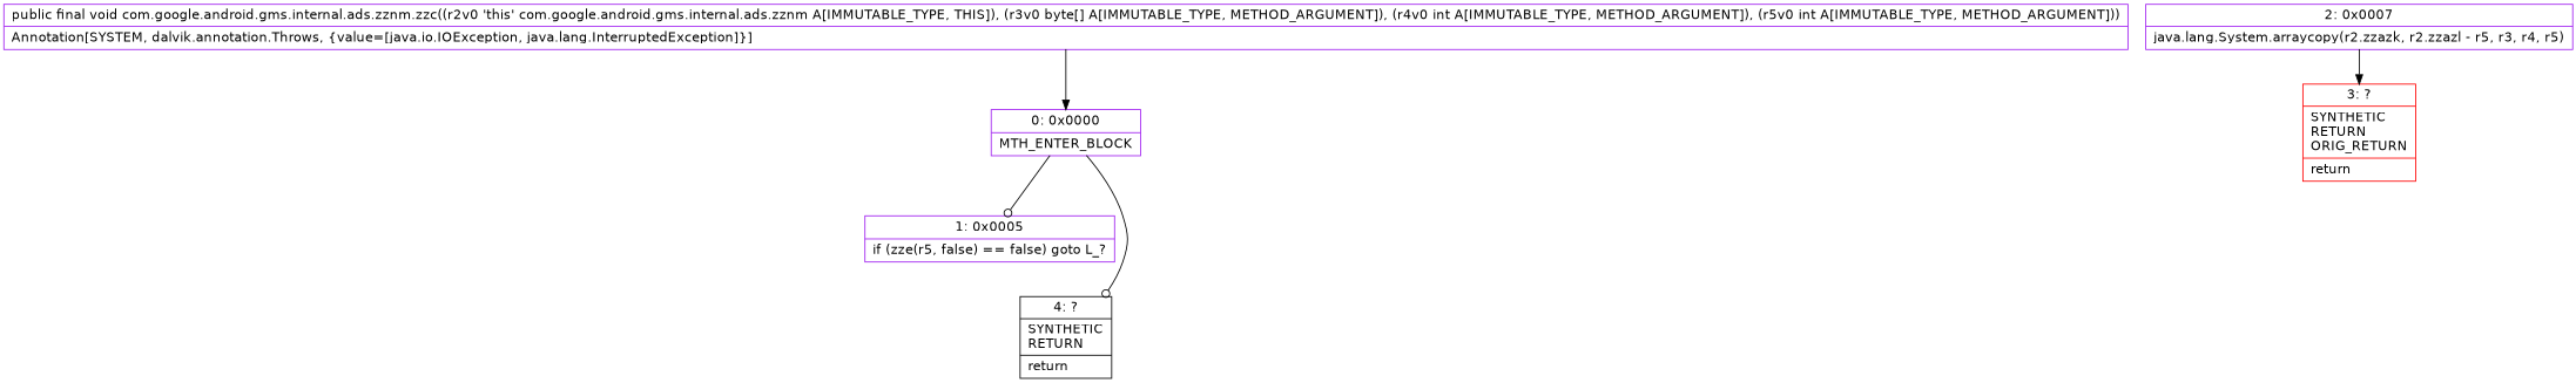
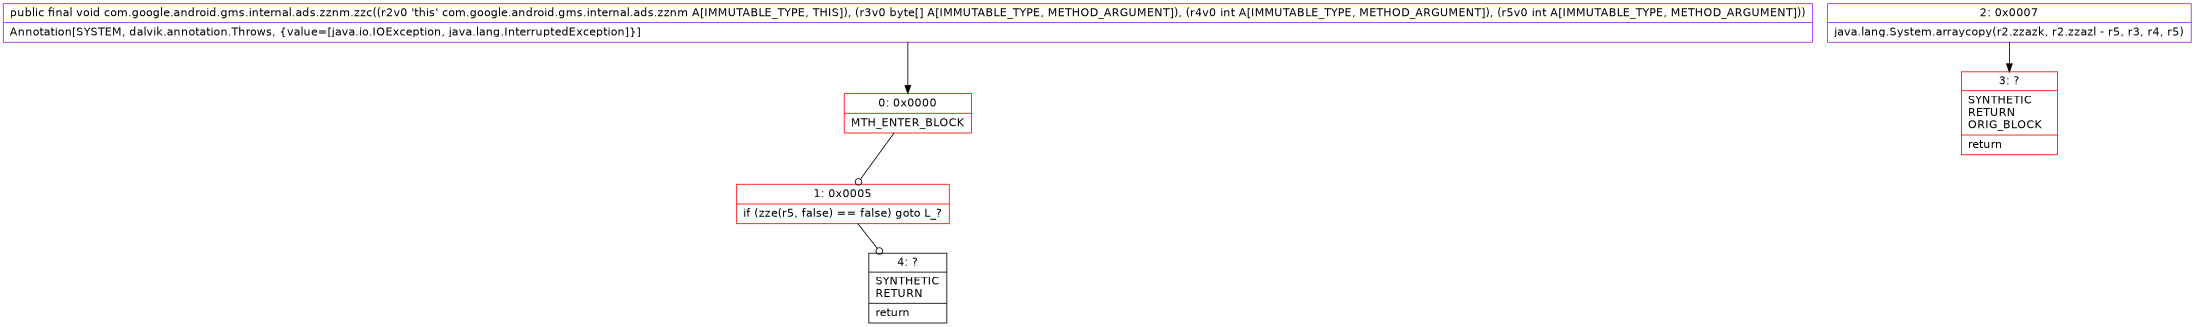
  digraph {
    fontname="DejaVu Sans"
    node [color=purple fontname="DejaVu Sans" shape=record]
    edge [arrowhead=odot fontname="DejaVu Sans"]
-   n1 [label="{0\:\ 0x0000|MTH_ENTER_BLOCK\l}"]
-   n2 [label="{1\:\ 0x0005|if (zze(r5, false) == false) goto L_?\l}"]
+   n1 [color=red label="{0\:\ 0x0000|MTH_ENTER_BLOCK\l}"]
+   n2 [color=red label="{1\:\ 0x0005|if (zze(r5, false) == false) goto L_?\l}"]
    n3 [color=black label="{4\:\ ?|SYNTHETIC\lRETURN\l|return\l}"]
    n4 [label="{2\:\ 0x0007|java.lang.System.arraycopy(r2.zzazk, r2.zzazl \- r5, r3, r4, r5)\l}"]
-   n5 [color=red label="{3\:\ ?|SYNTHETIC\lRETURN\lORIG_RETURN\l|return\l}"]
+   n5 [color=red label="{3\:\ ?|SYNTHETIC\lRETURN\lORIG_BLOCK\l|return\l}"]
    n6 [label="{public final void com.google.android.gms.internal.ads.zznm.zzc((r2v0 'this' com.google.android.gms.internal.ads.zznm A[IMMUTABLE_TYPE, THIS]), (r3v0 byte[] A[IMMUTABLE_TYPE, METHOD_ARGUMENT]), (r4v0 int A[IMMUTABLE_TYPE, METHOD_ARGUMENT]), (r5v0 int A[IMMUTABLE_TYPE, METHOD_ARGUMENT]))  | Annotation[SYSTEM, dalvik.annotation.Throws, \{value=[java.io.IOException, java.lang.InterruptedException]\}]\l}"]
    n1 -> n2
-   n1 -> n3
+   n2 -> n3
    n4 -> n5 [arrowhead=normal]
    n6 -> n1 [arrowhead=normal]
  }
